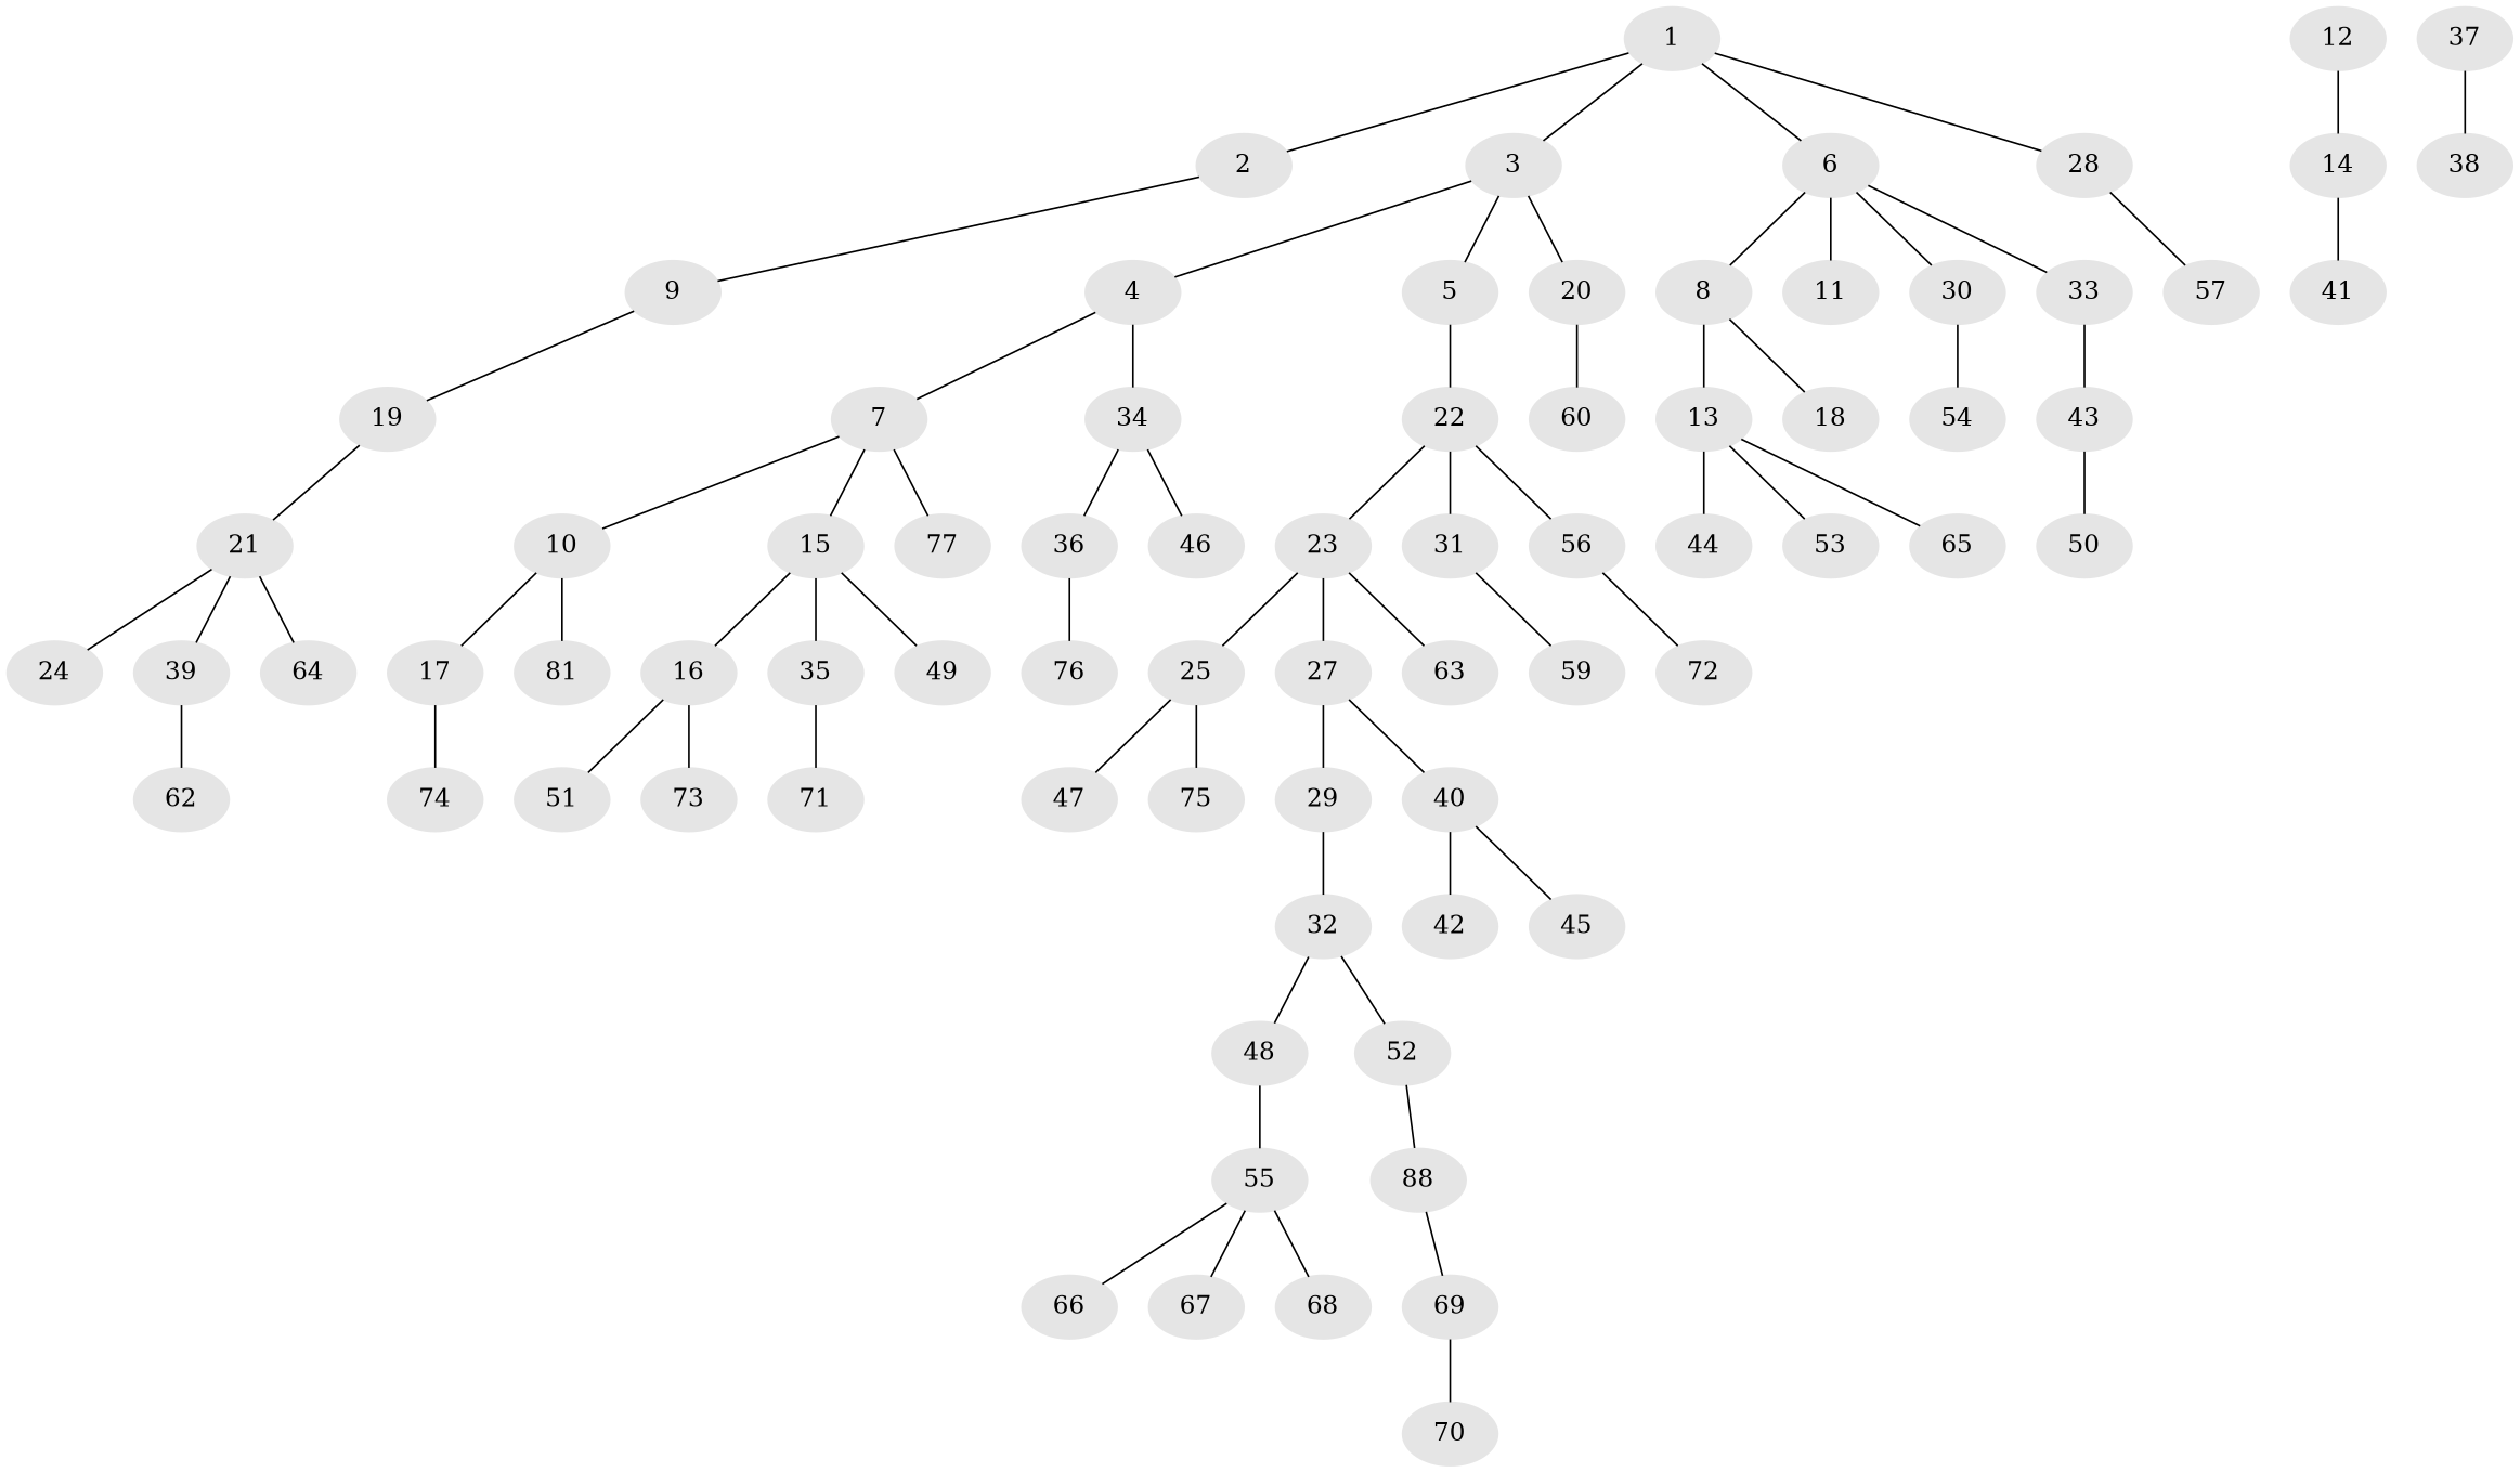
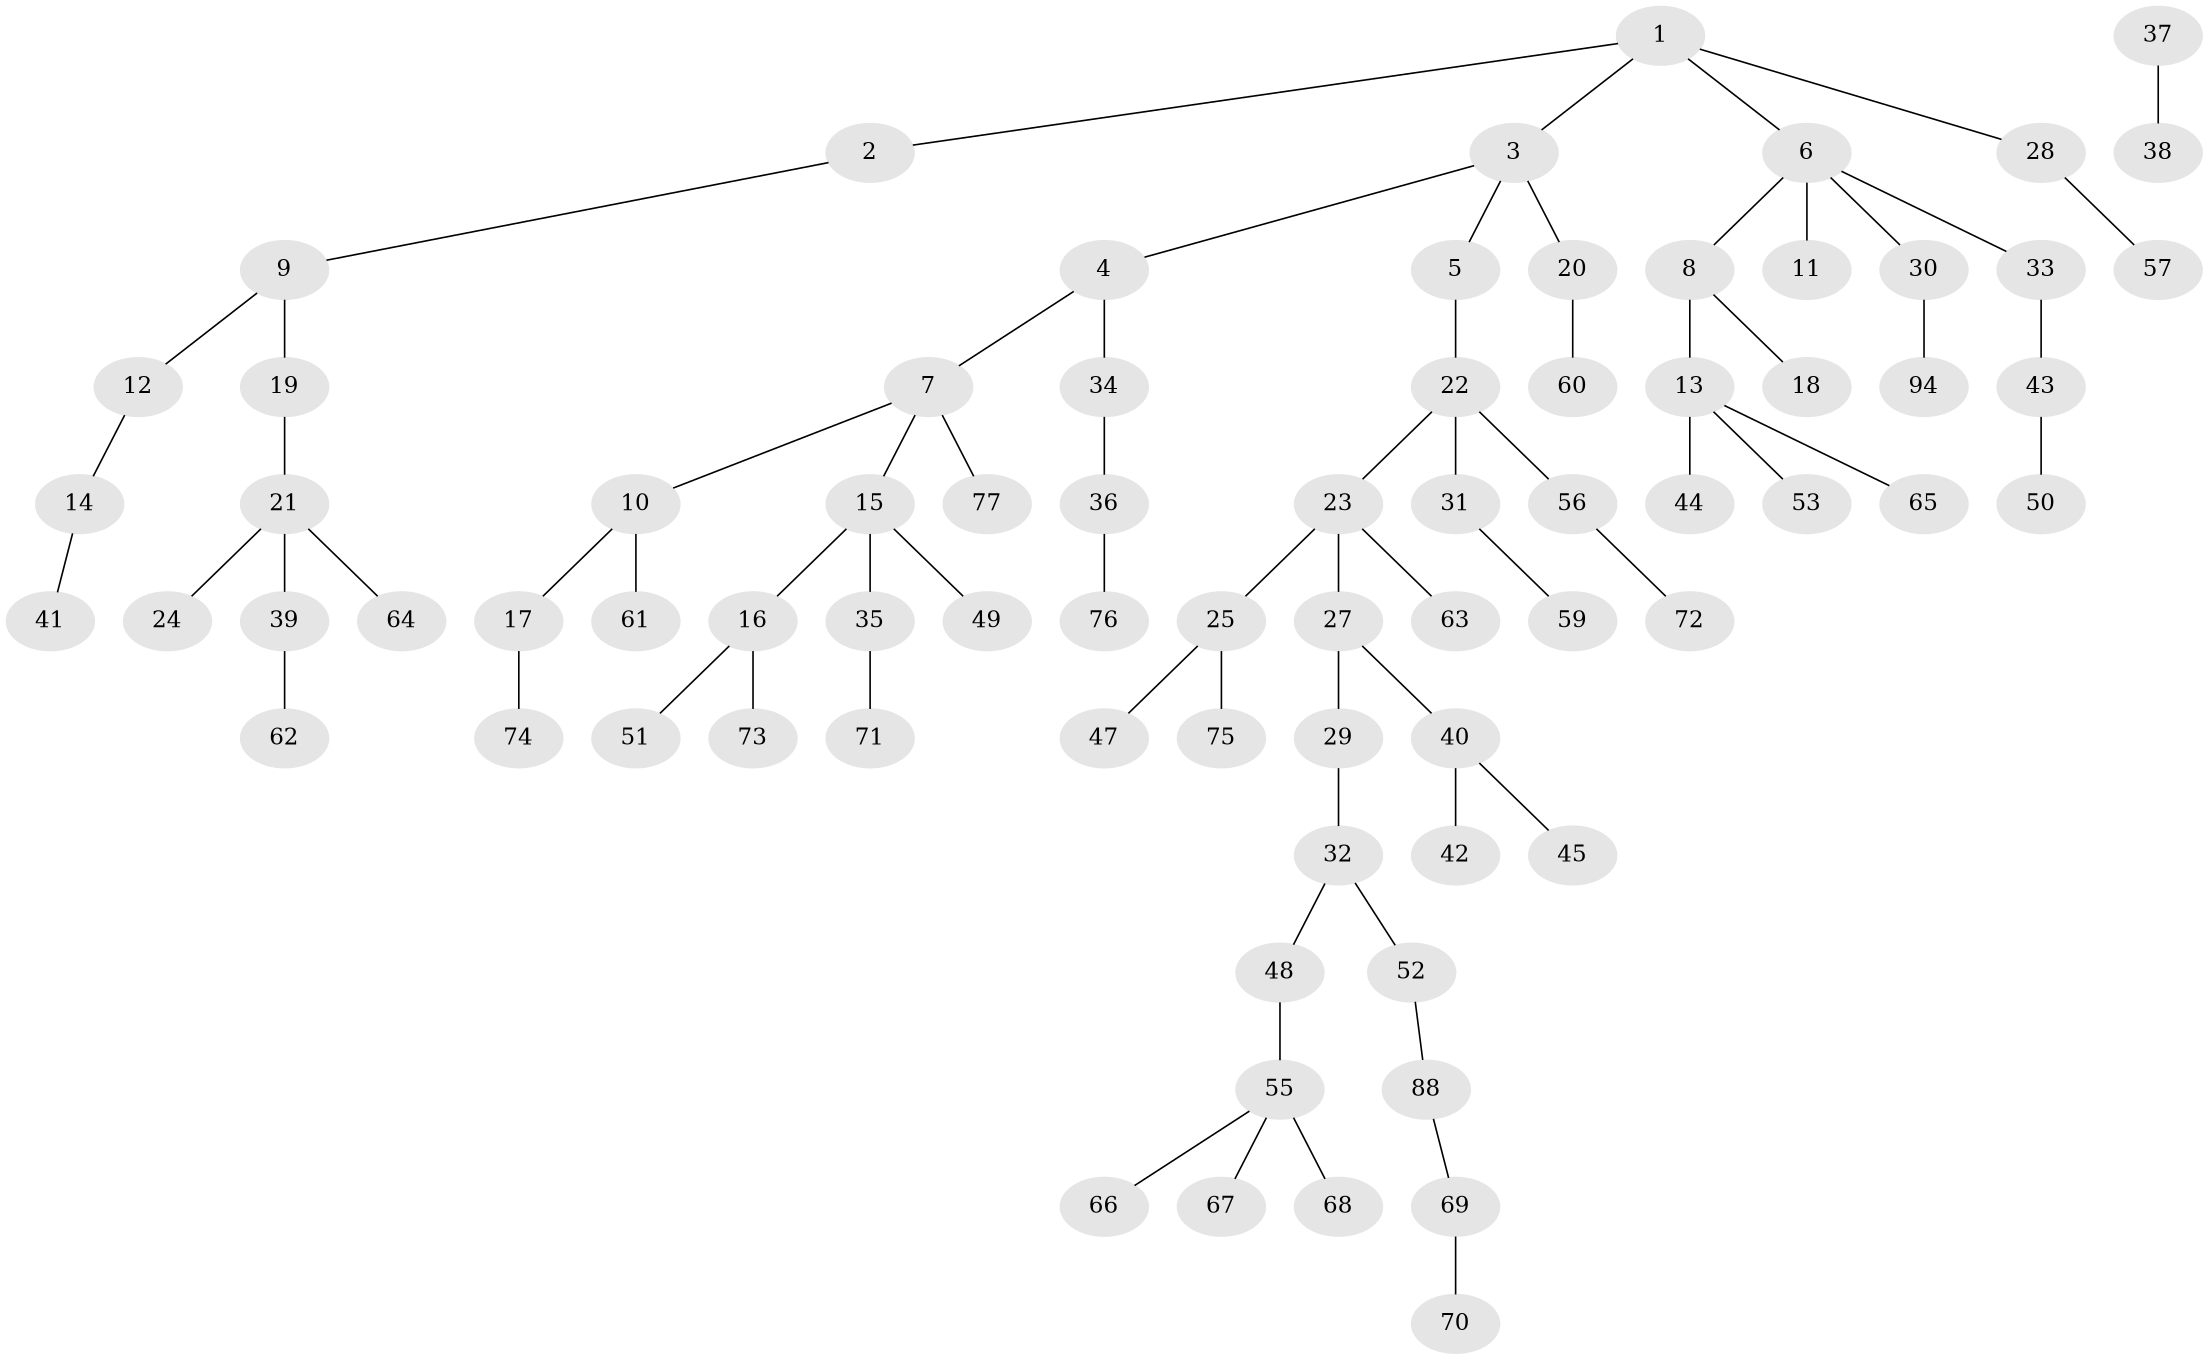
  graph {
    node [color=gray90 style=filled]
    1
    2
    3
    6
    28
    9
    4
    5
    20
    8
    11
    30
    33
    57
    12
    19
    7
    34
    22
    60
    10
    15
    77
    36
-   46
    23
    31
    56
    13
    18
-   54
+   54 [label=94]
    43
    17
-   61 [label=81]
+   61
    16
    35
    49
    44
    53
    65
    14
    21
    74
    41
    51
    73
    71
    24
    39
    64
    62
    25
    27
    63
    59
    72
    47
    75
    29
    40
    32
    42
    45
    48
    52
    55
    n67 [label=88]
    50
    76
    37
    38
    66
    67
    68
    69
    70
    1 -- 2
    1 -- 3
    1 -- 6
    1 -- 28
    2 -- 9
    3 -- 4
    3 -- 5
    3 -- 20
    6 -- 8
    6 -- 11
    6 -- 30
    6 -- 33
    28 -- 57
+   9 -- 12
    9 -- 19
    4 -- 7
    4 -- 34
    5 -- 22
    20 -- 60
    8 -- 13
    8 -- 18
    30 -- 54
    33 -- 43
    12 -- 14
    19 -- 21
    7 -- 10
    7 -- 15
    7 -- 77
    34 -- 36
-   34 -- 46
    22 -- 23
    22 -- 31
    22 -- 56
    10 -- 17
    10 -- 61
    15 -- 16
    15 -- 35
    15 -- 49
    36 -- 76
    23 -- 25
    23 -- 27
    23 -- 63
    31 -- 59
    56 -- 72
    13 -- 44
    13 -- 53
    13 -- 65
    43 -- 50
    17 -- 74
    16 -- 51
    16 -- 73
    35 -- 71
    14 -- 41
    21 -- 24
    21 -- 39
    21 -- 64
    39 -- 62
    25 -- 47
    25 -- 75
    27 -- 29
    27 -- 40
    29 -- 32
    40 -- 42
    40 -- 45
    32 -- 48
    32 -- 52
    48 -- 55
    52 -- n67
    55 -- 66
    55 -- 67
    55 -- 68
    n67 -- 69
    37 -- 38
    69 -- 70
  }
